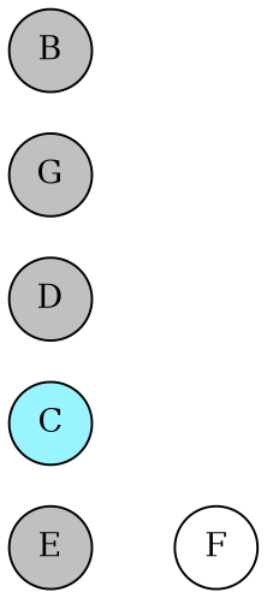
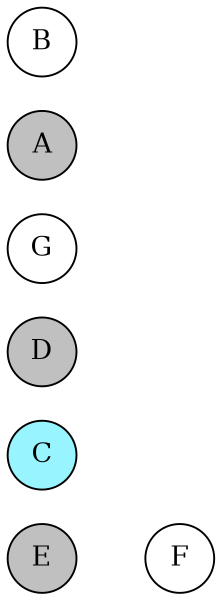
  graph {
    fontname="DejaVu Serif"
    mindist=.1
    rankdir=LR
    node [fillcolor=gray fontname="DejaVu Serif" margin=0 shape=circle style=filled]
    edge [fontname="DejaVu Serif" style=invis]
    E
    F [fillcolor=white]
    C [fillcolor=cadetblue1]
    D
-   G
-   B
+   G [fillcolor=white]
+   A
+   B [fillcolor=white]
    subgraph sub_1 {
      E
      F
    }
    E -- F
    F -- F
  }
